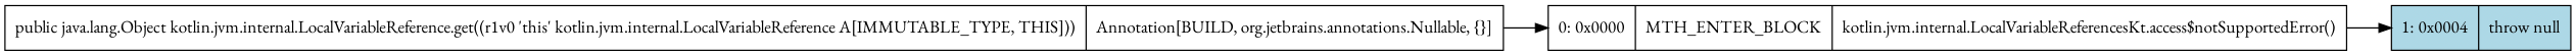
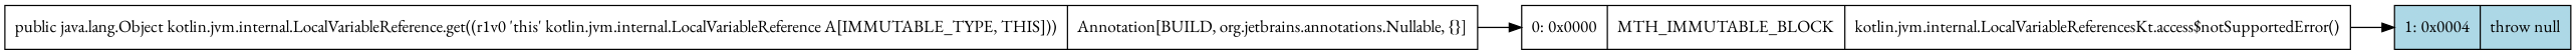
  digraph {
    rankdir=LR
    fontname="EB Garamond"
    node [shape=record style=filled fillcolor=white fontname="EB Garamond"]
    edge [fontname="EB Garamond"]
-   n1 [label="{0\:\ 0x0000|MTH_ENTER_BLOCK\l|kotlin.jvm.internal.LocalVariableReferencesKt.access$notSupportedError()\l}"]
+   n1 [label="{0\:\ 0x0000|MTH_IMMUTABLE_BLOCK\l|kotlin.jvm.internal.LocalVariableReferencesKt.access$notSupportedError()\l}"]
    n2 [label="{1\:\ 0x0004|throw null\l}" fillcolor=lightblue]
    n3 [label="{public java.lang.Object kotlin.jvm.internal.LocalVariableReference.get((r1v0 'this' kotlin.jvm.internal.LocalVariableReference A[IMMUTABLE_TYPE, THIS]))  | Annotation[BUILD, org.jetbrains.annotations.Nullable, \{\}]\l}"]
    n1 -> n2
    n3 -> n1
  }
